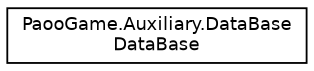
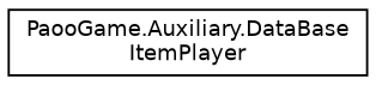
  digraph {
    rankdir=LR
-   n1 [color=black fillcolor=white fontname=Helvetica fontsize=10 height=0.2 label="PaooGame.Auxiliary.DataBase\lDataBase" shape=record style=filled width=0.4]
+   n1 [color=black fillcolor=white fontname=Helvetica fontsize=10 height=0.2 label="PaooGame.Auxiliary.DataBase\lItemPlayer" shape=record style=filled width=0.4]
  }
